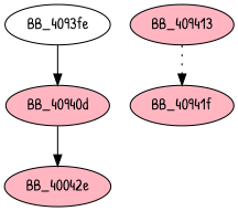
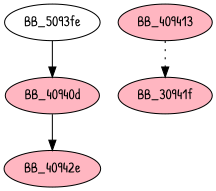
  digraph {
    fontname="Patrick Hand"
    node [fillcolor=lightpink fontname="Patrick Hand" style=filled]
    edge [fontname="Patrick Hand" style=solid]
-   BB_4093fe [fillcolor=white]
+   BB_4093fe [fillcolor=white label=BB_5093fe]
    BB_40940d
-   BB_40942e [label=BB_40042e]
+   BB_40942e
    BB_409413
-   BB_40941f
+   BB_40941f [label=BB_30941f]
    BB_4093fe -> BB_40940d
    BB_40940d -> BB_40942e
    BB_409413 -> BB_40941f [style=dotted]
  }
